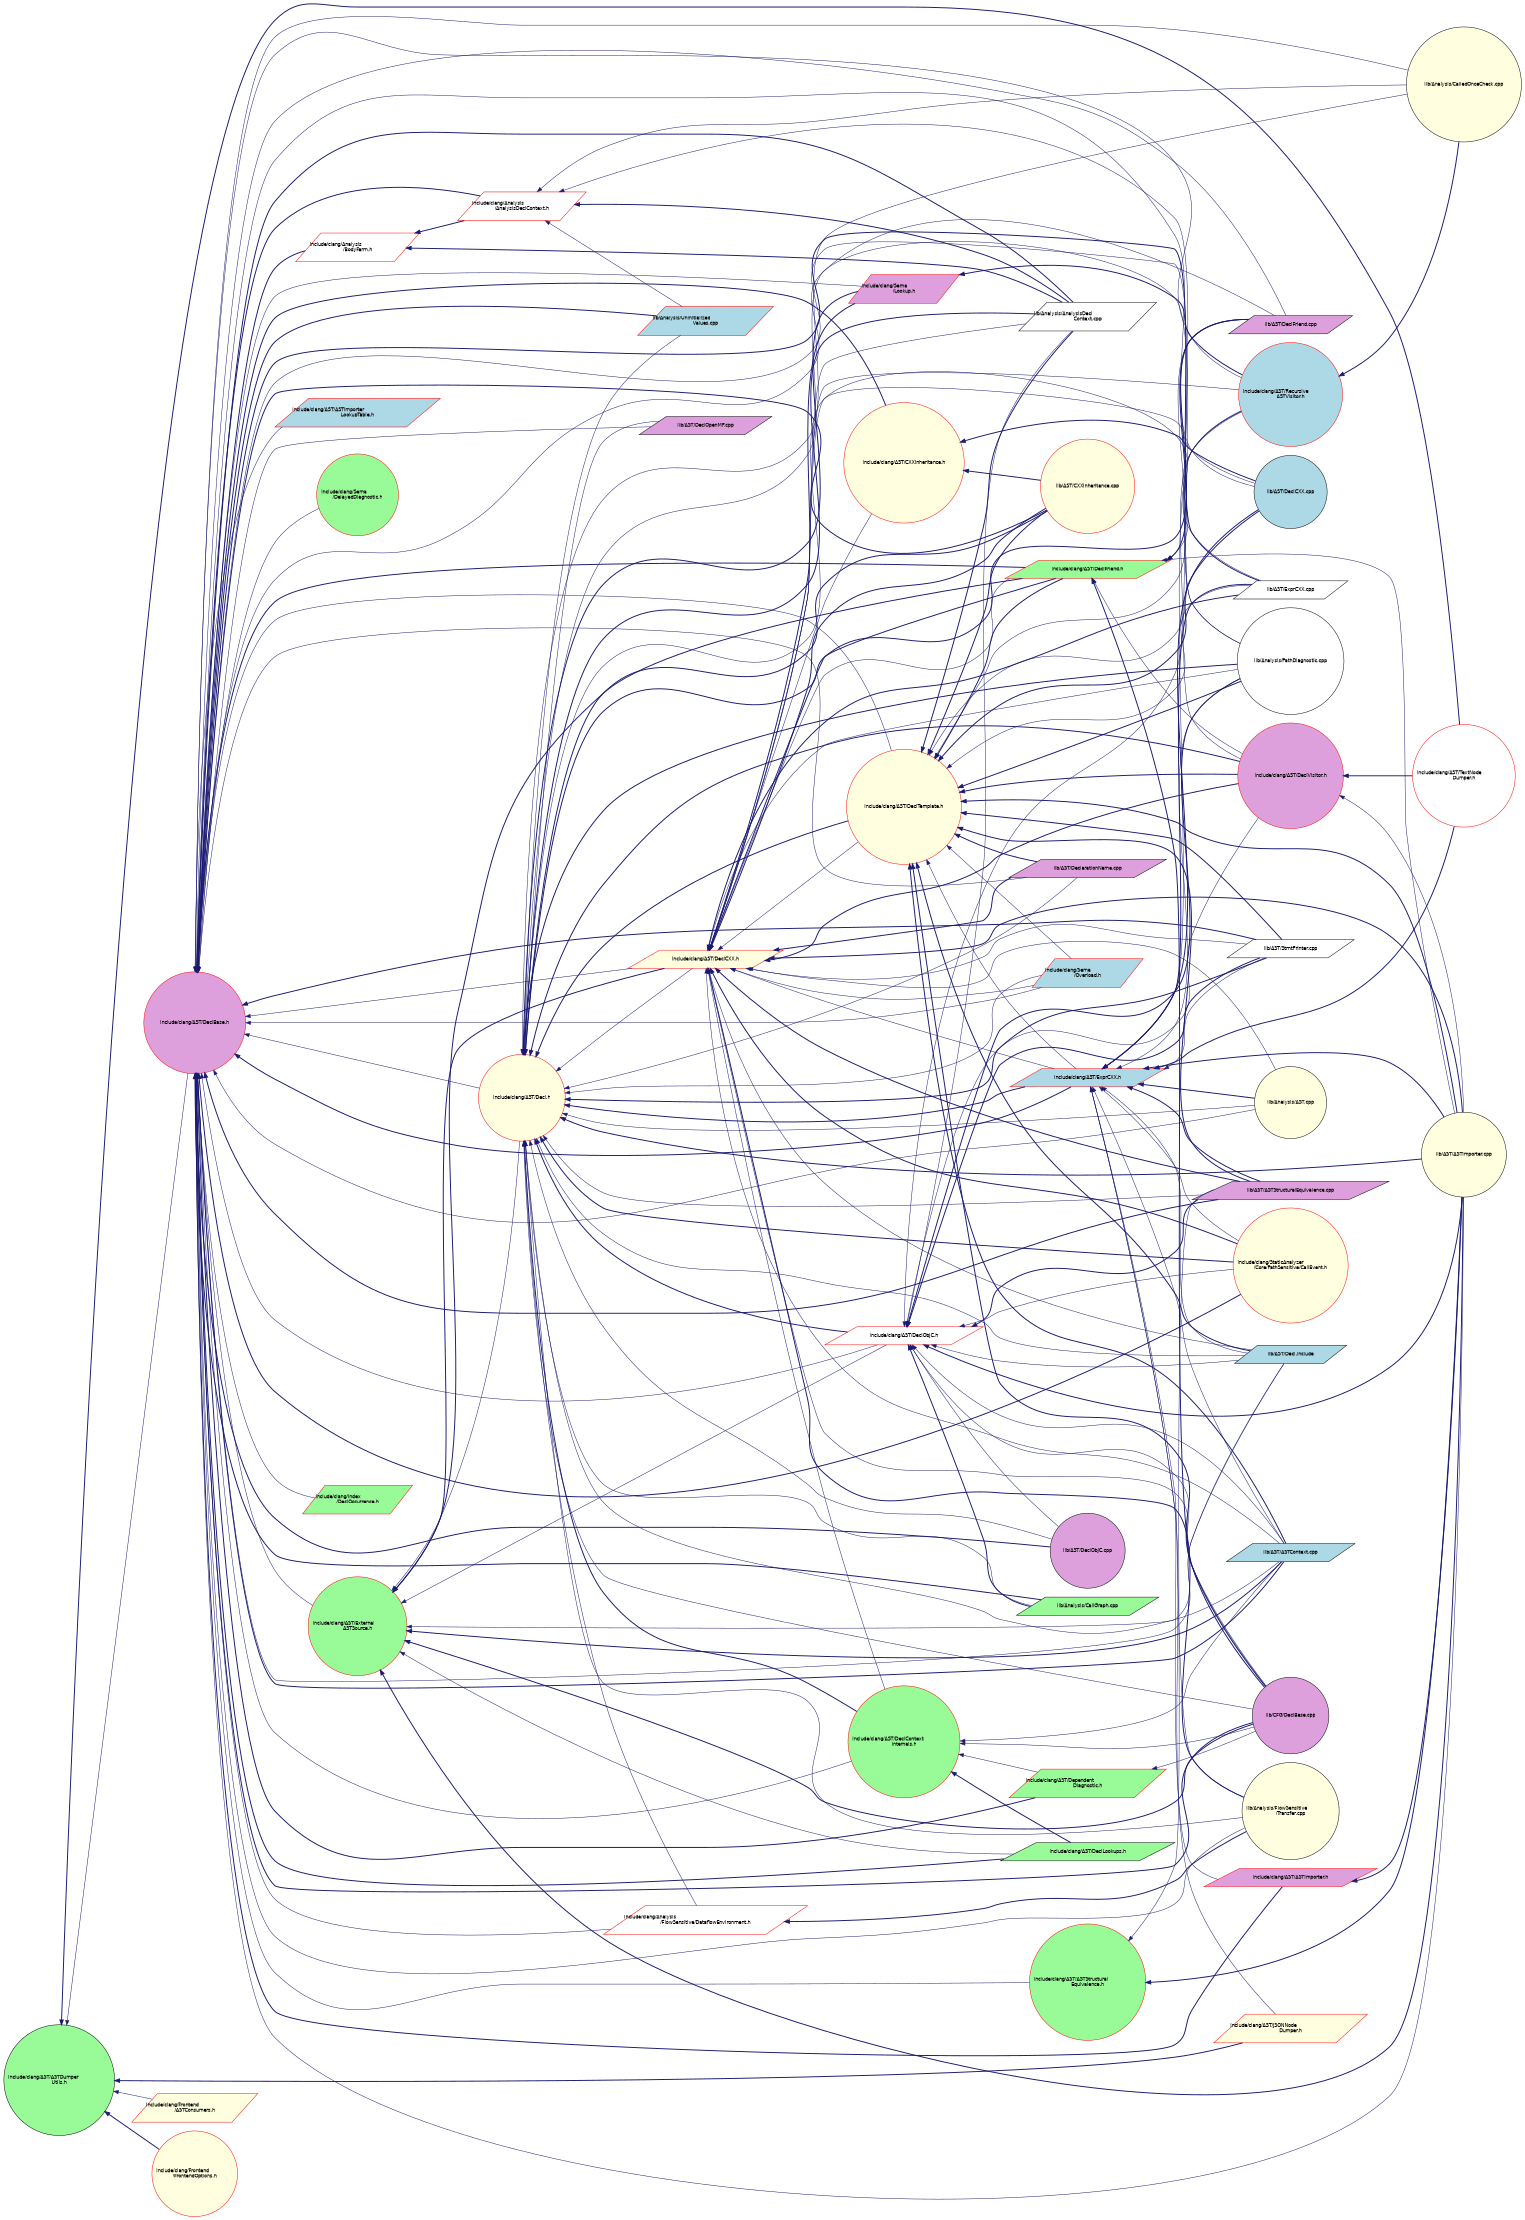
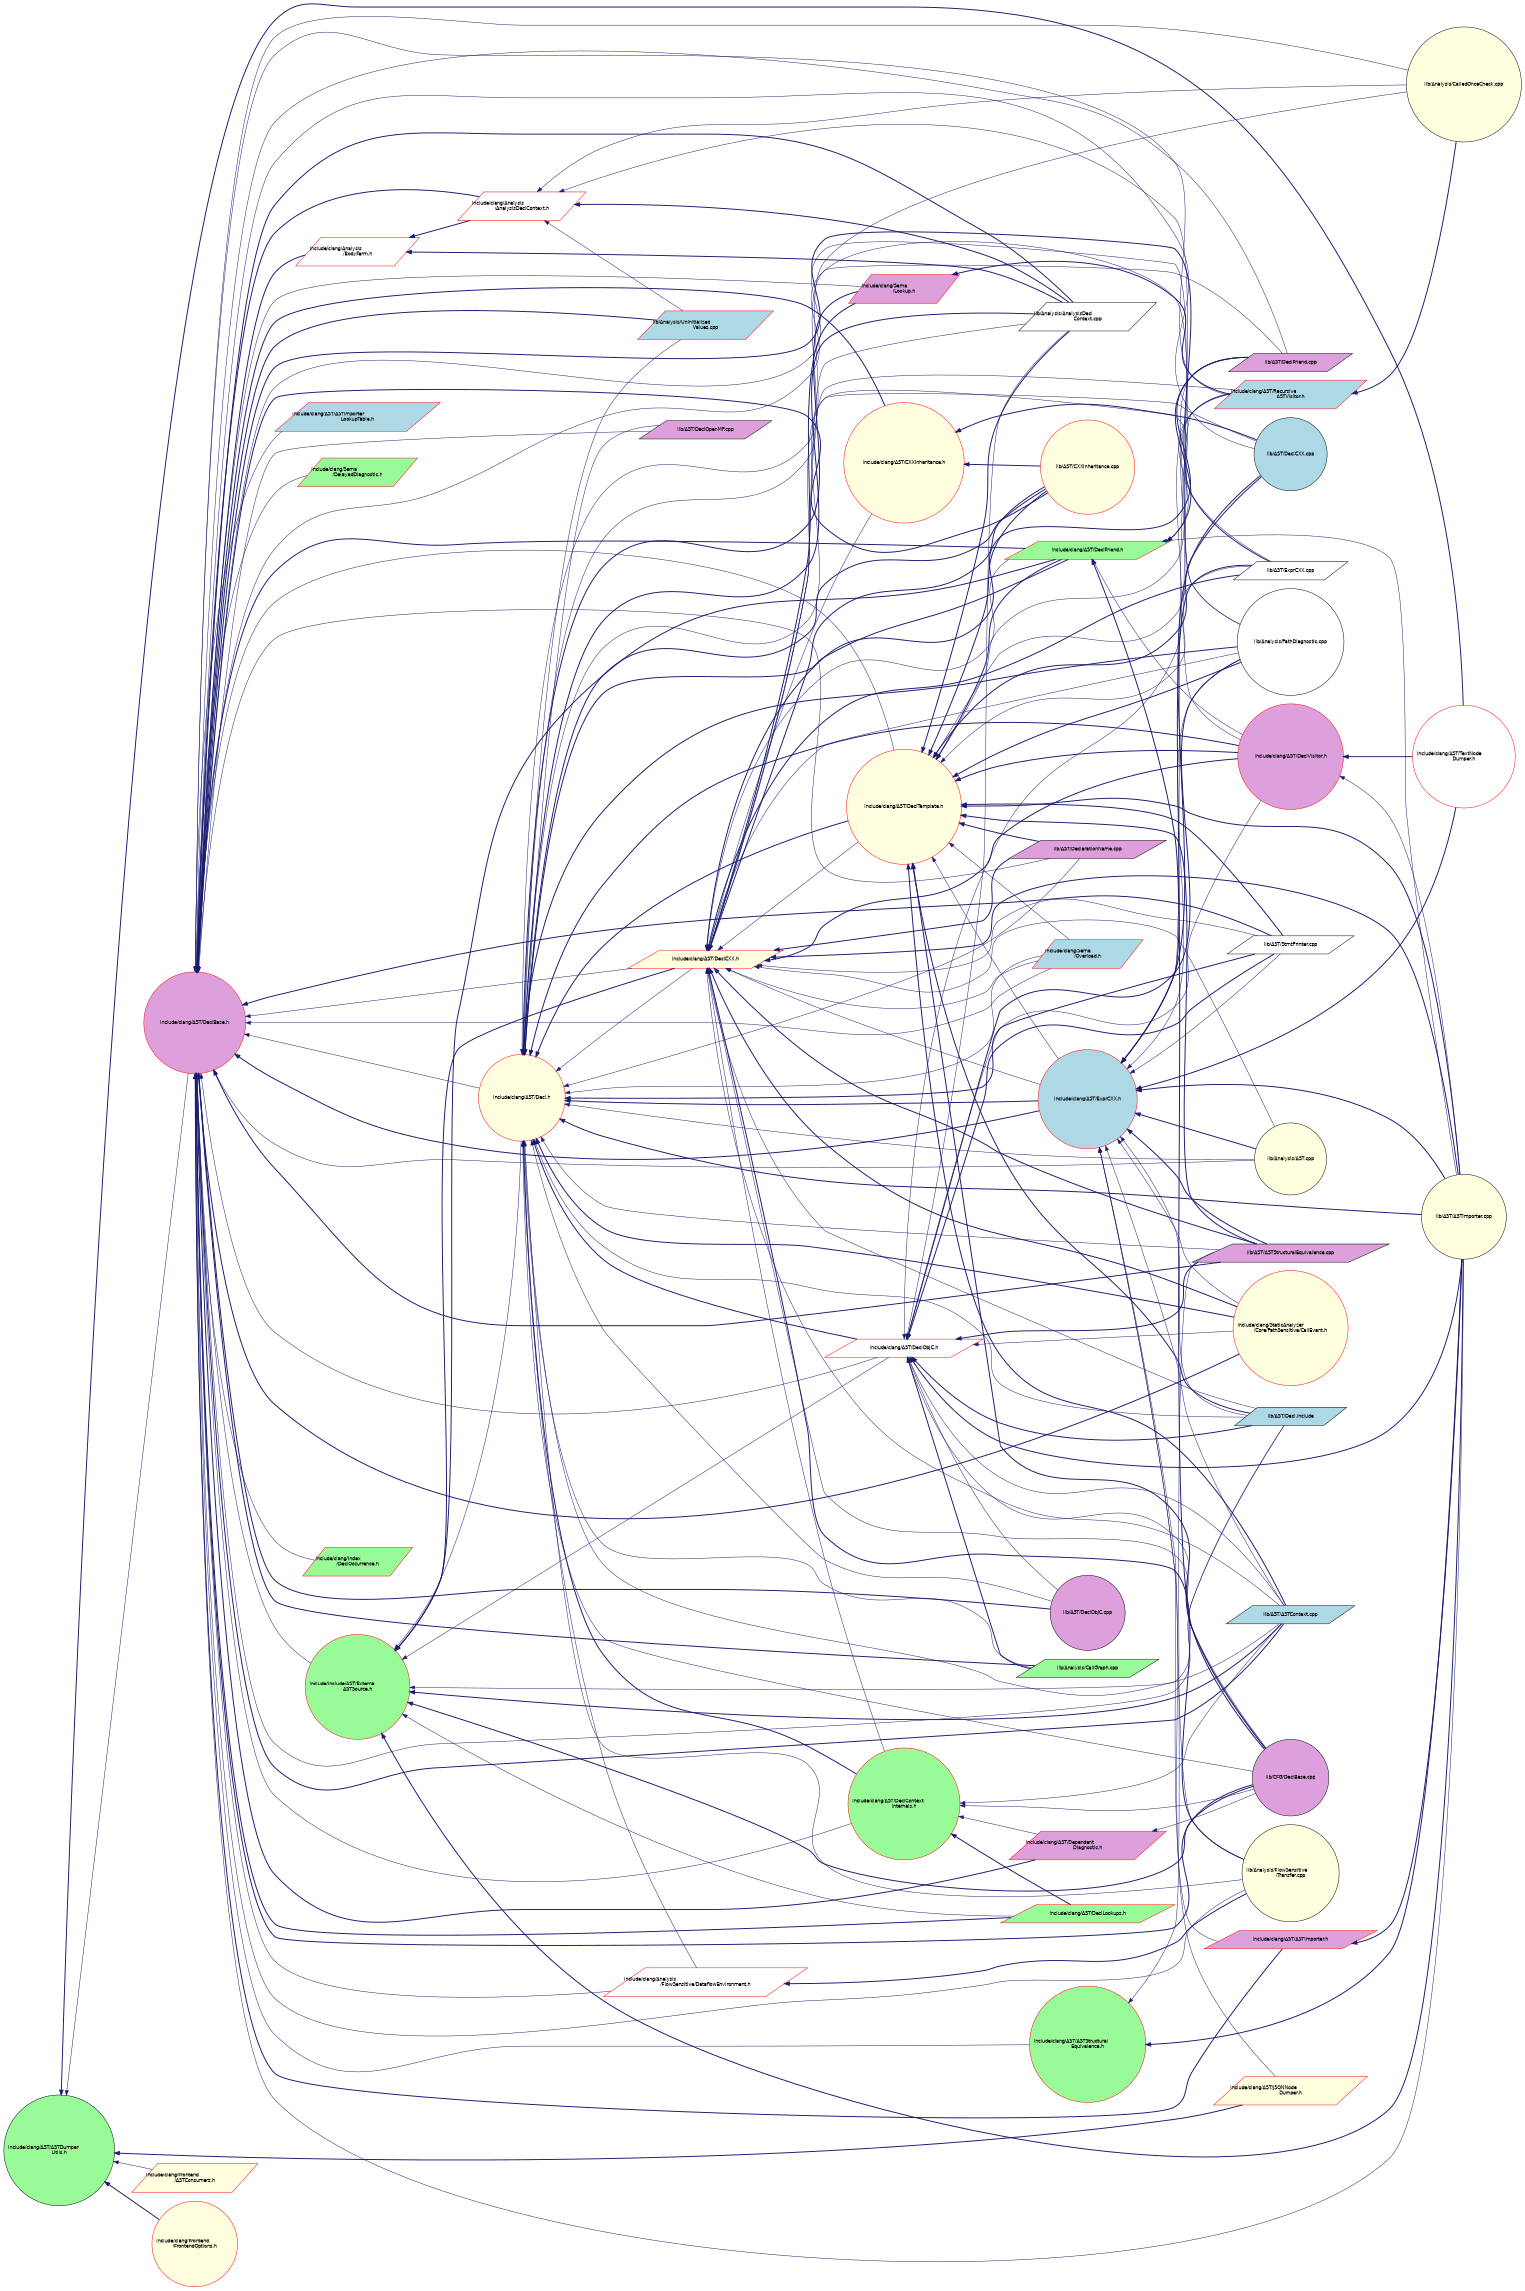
  digraph {
    rankdir=LR
    node [color=red fillcolor=lightyellow fontname=Helvetica fontsize=10 shape=parallelogram style=filled]
    edge [color=midnightblue dir=back fontname=Helvetica fontsize=10 labelfontname=Helvetica labelfontsize=10 style=solid]
    n1 [color=black fillcolor=palegreen fontcolor=black height=0.2 label="include/clang/AST/ASTDumper\lUtils.h" shape=circle width=0.4]
    n2 [fillcolor=plum height=0.2 label="include/clang/AST/DeclBase.h" shape=circle width=0.4]
    n3 [fillcolor=white height=0.2 label="include/clang/AST/TextNode\lDumper.h" shape=circle width=0.4]
    n4 [height=0.2 label="include/clang/AST/JSONNode\lDumper.h" width=0.4]
    n5 [height=0.2 label="include/clang/Frontend\l/ASTConsumers.h" width=0.4]
    n6 [height=0.2 label="include/clang/Frontend\l/FrontendOptions.h" shape=circle width=0.4]
    n7 [fillcolor=white height=0.2 label="include/clang/Analysis\l/AnalysisDeclContext.h" width=0.4]
    n8 [color=black fillcolor=white height=0.2 label="lib/Analysis/AnalysisDecl\lContext.cpp" width=0.4]
    n9 [color=black height=0.2 label="lib/Analysis/CalledOnceCheck.cpp" shape=circle width=0.4]
    n10 [color=black fillcolor=white height=0.2 label="lib/Analysis/PathDiagnostic.cpp" shape=circle width=0.4]
    n11 [fillcolor=lightblue height=0.2 label="lib/Analysis/Uninitialized\lValues.cpp" width=0.4]
    n12 [fillcolor=white height=0.2 label="include/clang/Analysis\l/BodyFarm.h" width=0.4]
    n13 [fillcolor=white height=0.2 label="include/clang/Analysis\l/FlowSensitive/DataflowEnvironment.h" width=0.4]
    n14 [color=black height=0.2 label="lib/Analysis/FlowSensitive\l/Transfer.cpp" shape=circle width=0.4]
    n15 [fillcolor=plum height=0.2 label="include/clang/AST/ASTImporter.h" width=0.4]
    n16 [color=black height=0.2 label="lib/AST/ASTImporter.cpp" shape=circle width=0.4]
    n17 [fillcolor=lightblue height=0.2 label="include/clang/AST/ASTImporter\lLookupTable.h" width=0.4]
    n18 [fillcolor=palegreen height=0.2 label="include/clang/AST/ASTStructural\lEquivalence.h" shape=circle width=0.4]
    n19 [color=black fillcolor=plum height=0.2 label="lib/AST/ASTStructuralEquivalence.cpp" width=0.4]
    n20 [height=0.2 label="include/clang/AST/CXXInheritance.h" shape=circle width=0.4]
    n21 [height=0.2 label="lib/AST/CXXInheritance.cpp" shape=circle width=0.4]
    n22 [color=black fillcolor=lightblue height=0.2 label="lib/AST/DeclCXX.cpp" shape=circle width=0.4]
    n23 [height=0.2 label="include/clang/AST/Decl.h" shape=circle width=0.4]
    n24 [fillcolor=palegreen height=0.2 label="include/clang/AST/DeclContext\lInternals.h" shape=circle width=0.4]
-   n25 [color=black fillcolor=palegreen height=0.2 label="include/clang/AST/DeclLookups.h" width=0.4]
-   n26 [fillcolor=palegreen height=0.2 label="include/clang/AST/Dependent\lDiagnostic.h" width=0.4]
+   n25 [fillcolor=palegreen height=0.2 label="include/clang/AST/DeclLookups.h" width=0.4]
+   n26 [fillcolor=plum height=0.2 label="include/clang/AST/Dependent\lDiagnostic.h" width=0.4]
    n27 [color=black fillcolor=plum height=0.2 label="lib/CFG/DeclBase.cpp" shape=circle width=0.4]
    n28 [color=black fillcolor=lightblue height=0.2 label="lib/AST/ASTContext.cpp" width=0.4]
    n29 [height=0.2 label="include/clang/AST/DeclCXX.h" width=0.4]
    n30 [fillcolor=palegreen height=0.2 label="include/clang/AST/DeclFriend.h" width=0.4]
    n31 [fillcolor=plum height=0.2 label="include/clang/AST/DeclVisitor.h" shape=circle width=0.4]
-   n32 [fillcolor=lightblue height=0.2 label="include/clang/AST/Recursive\lASTVisitor.h" shape=circle width=0.4]
+   n32 [fillcolor=lightblue height=0.2 label="include/clang/AST/Recursive\lASTVisitor.h" width=0.4]
    n33 [color=black fillcolor=plum height=0.2 label="lib/AST/DeclFriend.cpp" width=0.4]
    n34 [height=0.2 label="include/clang/AST/DeclTemplate.h" shape=circle width=0.4]
-   n35 [fillcolor=lightblue height=0.2 label="include/clang/AST/ExprCXX.h" width=0.4]
+   n35 [fillcolor=lightblue height=0.2 label="include/clang/AST/ExprCXX.h" shape=circle width=0.4]
    n36 [height=0.2 label="include/clang/StaticAnalyzer\l/Core/PathSensitive/CallEvent.h" shape=circle width=0.4]
    n37 [color=black height=0.2 label="lib/Analysis/AST.cpp" shape=circle width=0.4]
    n38 [color=black fillcolor=lightblue height=0.2 label="lib/AST/Decl.include" width=0.4]
    n39 [color=black fillcolor=white height=0.2 label="lib/AST/ExprCXX.cpp" width=0.4]
    n40 [color=black fillcolor=white height=0.2 label="lib/AST/StmtPrinter.cpp" width=0.4]
    n41 [fillcolor=lightblue height=0.2 label="include/clang/Sema\l/Overload.h" width=0.4]
    n42 [color=black fillcolor=plum height=0.2 label="lib/AST/DeclarationName.cpp" width=0.4]
-   n43 [fillcolor=palegreen height=0.2 label="include/clang/Sema\l/DelayedDiagnostic.h" shape=circle width=0.4]
+   n43 [fillcolor=palegreen height=0.2 label="include/clang/Sema\l/DelayedDiagnostic.h" width=0.4]
    n44 [fillcolor=plum height=0.2 label="include/clang/Sema\l/Lookup.h" width=0.4]
    n45 [fillcolor=white height=0.2 label="include/clang/AST/DeclObjC.h" width=0.4]
    n46 [color=black fillcolor=palegreen height=0.2 label="lib/Analysis/CallGraph.cpp" width=0.4]
    n47 [color=black fillcolor=plum height=0.2 label="lib/AST/DeclObjC.cpp" shape=circle width=0.4]
    n48 [color=black fillcolor=plum height=0.2 label="lib/AST/DeclOpenMP.cpp" width=0.4]
-   n49 [fillcolor=palegreen height=0.2 label="include/clang/AST/External\lASTSource.h" shape=circle width=0.4]
+   n49 [fillcolor=palegreen height=0.2 label="include/include/AST/External\lASTSource.h" shape=circle width=0.4]
    n50 [fillcolor=palegreen height=0.2 label="include/clang/Index\l/DeclOccurrence.h" width=0.4]
    n1 -> n2
    n1 -> n3 [style=bold]
    n1 -> n4 [style=bold]
    n1 -> n5
    n1 -> n6 [style=bold]
    n2 -> n7 [style=bold]
    n2 -> n8 [style=bold]
    n2 -> n9
    n2 -> n10
    n2 -> n11 [style=bold]
    n2 -> n12 [style=bold]
    n2 -> n13
    n2 -> n14
    n2 -> n15 [style=bold]
    n2 -> n16
    n2 -> n17
    n2 -> n18
    n2 -> n19 [style=bold]
    n2 -> n20 [style=bold]
    n2 -> n21 [style=bold]
    n2 -> n22
    n2 -> n23
    n2 -> n24
    n2 -> n25 [style=bold]
    n2 -> n26 [style=bold]
    n2 -> n27 [style=bold]
    n2 -> n28 [style=bold]
    n2 -> n29
    n2 -> n30 [style=bold]
    n2 -> n31
    n2 -> n32
    n2 -> n33
    n2 -> n34
    n2 -> n35 [style=bold]
    n2 -> n36 [style=bold]
    n2 -> n37
    n2 -> n38
    n2 -> n39 [style=bold]
    n2 -> n40 [style=bold]
    n2 -> n41
    n2 -> n42
    n2 -> n43
    n2 -> n44
    n2 -> n45
    n2 -> n46 [style=bold]
    n2 -> n47 [style=bold]
    n2 -> n48
    n2 -> n49
    n2 -> n50
    n7 -> n8 [style=bold]
    n7 -> n9
    n7 -> n10
    n7 -> n11
    n12 -> n7 [style=bold]
    n12 -> n8 [style=bold]
    n13 -> n14 [style=bold]
    n15 -> n16 [style=bold]
    n18 -> n16 [style=bold]
    n18 -> n19
    n20 -> n21 [style=bold]
    n20 -> n22 [style=bold]
    n23 -> n8 [style=bold]
    n23 -> n9
    n23 -> n10 [style=bold]
    n23 -> n11
    n23 -> n13
    n23 -> n14
    n23 -> n16 [style=bold]
    n23 -> n19
    n23 -> n21 [style=bold]
    n23 -> n24 [style=bold]
    n23 -> n27
    n23 -> n28
    n23 -> n29
    n23 -> n30 [style=bold]
    n23 -> n31 [style=bold]
    n23 -> n33
    n23 -> n34 [style=bold]
    n23 -> n35 [style=bold]
    n23 -> n36 [style=bold]
    n23 -> n37
    n23 -> n38
    n23 -> n39
    n23 -> n40 [style=bold]
    n23 -> n41
    n23 -> n42
    n23 -> n44 [style=bold]
    n23 -> n45 [style=bold]
    n23 -> n46
    n23 -> n47
    n23 -> n48
    n24 -> n25 [style=bold]
    n24 -> n26
    n24 -> n27
    n24 -> n28
    n26 -> n27
    n29 -> n8
    n29 -> n10
    n29 -> n14 [style=bold]
    n29 -> n16 [style=bold]
    n29 -> n19 [style=bold]
    n29 -> n20
    n29 -> n21 [style=bold]
    n29 -> n22
    n29 -> n24
    n29 -> n27
    n29 -> n28
    n29 -> n30
    n29 -> n31 [style=bold]
    n29 -> n32
    n29 -> n33 [style=bold]
    n29 -> n34
    n29 -> n35
    n29 -> n36 [style=bold]
    n29 -> n37
    n29 -> n38
    n29 -> n39 [style=bold]
    n29 -> n40
    n29 -> n41
    n29 -> n42 [style=bold]
    n29 -> n44 [style=bold]
    n30 -> n16
    n30 -> n27 [style=bold]
    n30 -> n31
    n30 -> n32
    n30 -> n33 [style=bold]
    n31 -> n3 [style=bold]
    n31 -> n16
    n32 -> n9 [style=bold]
    n34 -> n8 [style=bold]
    n34 -> n10 [style=bold]
    n34 -> n16 [style=bold]
    n34 -> n19 [style=bold]
    n34 -> n21 [style=bold]
    n34 -> n22 [style=bold]
    n34 -> n27 [style=bold]
    n34 -> n28 [style=bold]
    n34 -> n30 [style=bold]
    n34 -> n31 [style=bold]
    n34 -> n32
    n34 -> n33
    n34 -> n35
    n34 -> n38 [style=bold]
    n34 -> n39
    n34 -> n40 [style=bold]
    n34 -> n41
    n34 -> n42 [style=bold]
    n35 -> n3 [style=bold]
    n35 -> n4
    n35 -> n10
    n35 -> n14
    n35 -> n15
    n35 -> n16 [style=bold]
    n35 -> n19 [style=bold]
    n35 -> n22 [style=bold]
    n35 -> n28
    n35 -> n32
    n35 -> n36
    n35 -> n37 [style=bold]
    n35 -> n38
    n35 -> n39 [style=bold]
    n35 -> n40
    n44 -> n32 [style=bold]
    n45 -> n8
    n45 -> n10 [style=bold]
    n45 -> n16 [style=bold]
    n45 -> n19 [style=bold]
    n45 -> n27
    n45 -> n28
    n45 -> n31
    n45 -> n32
    n45 -> n36
-   n45 -> n38
+   n45 -> n38 [style=bold]
    n45 -> n40 [style=bold]
    n45 -> n46 [style=bold]
    n45 -> n47
    n49 -> n16 [style=bold]
    n49 -> n23
    n49 -> n25
    n49 -> n27 [style=bold]
    n49 -> n28 [style=bold]
    n49 -> n29 [style=bold]
    n49 -> n30 [style=bold]
    n49 -> n38
    n49 -> n45
  }
